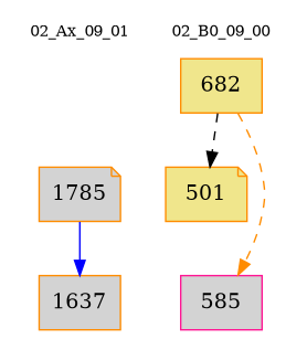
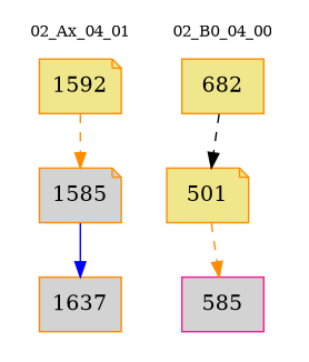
  digraph {
    node [color=darkorange fillcolor=khaki shape=note style=filled]
    edge [color=darkorange style=dashed]
-   n2 [fillcolor=lightgrey label=1785]
+   n1 [label=1592]
+   n2 [fillcolor=lightgrey label=1585]
    n3 [fillcolor=lightgrey label=1637 shape=box]
    n4 [label=682 shape=box]
    n5 [label=501]
    n6 [color=deeppink fillcolor=lightgrey label=585 shape=box]
    subgraph cluster_1 {
      color=white
      fontsize=10
-     label="02_Ax_09_01"
+     label="02_Ax_04_01"
+     n1
      n2
      n3
    }
    subgraph cluster_2 {
      color=white
      fontsize=10
-     label="02_B0_09_00"
+     label="02_B0_04_00"
      n4
      n5
      n6
    }
+   n1 -> n2
    n2 -> n3 [color=blue style=solid]
    n4 -> n5 [color=black]
-   n4 -> n6
+   n5 -> n6
  }
